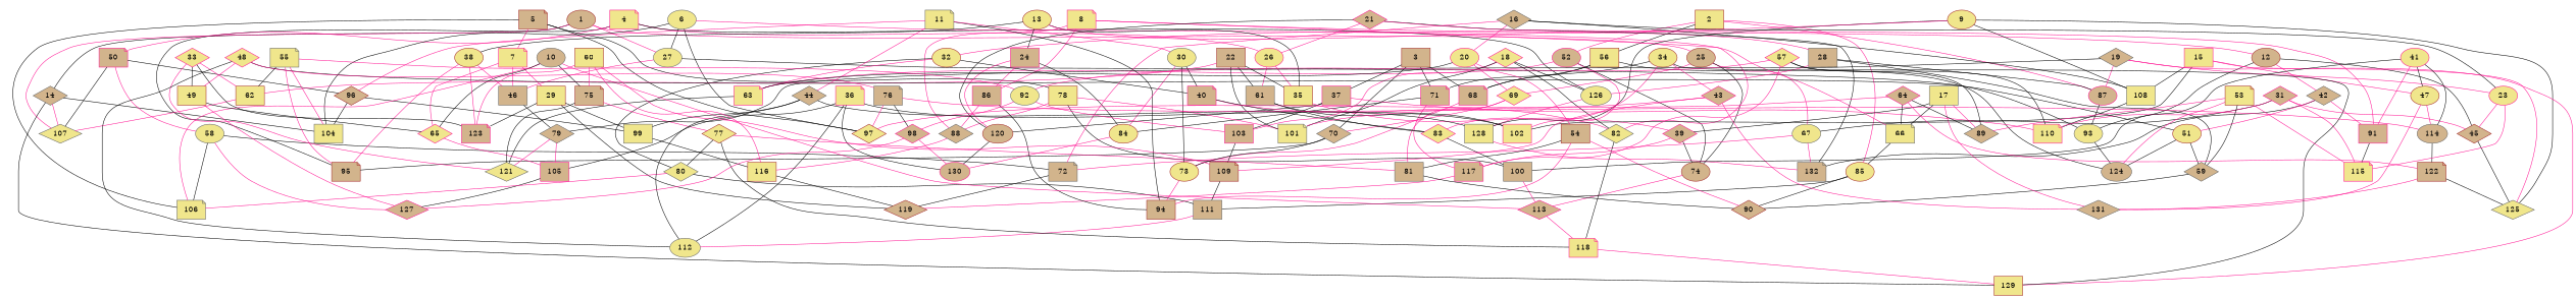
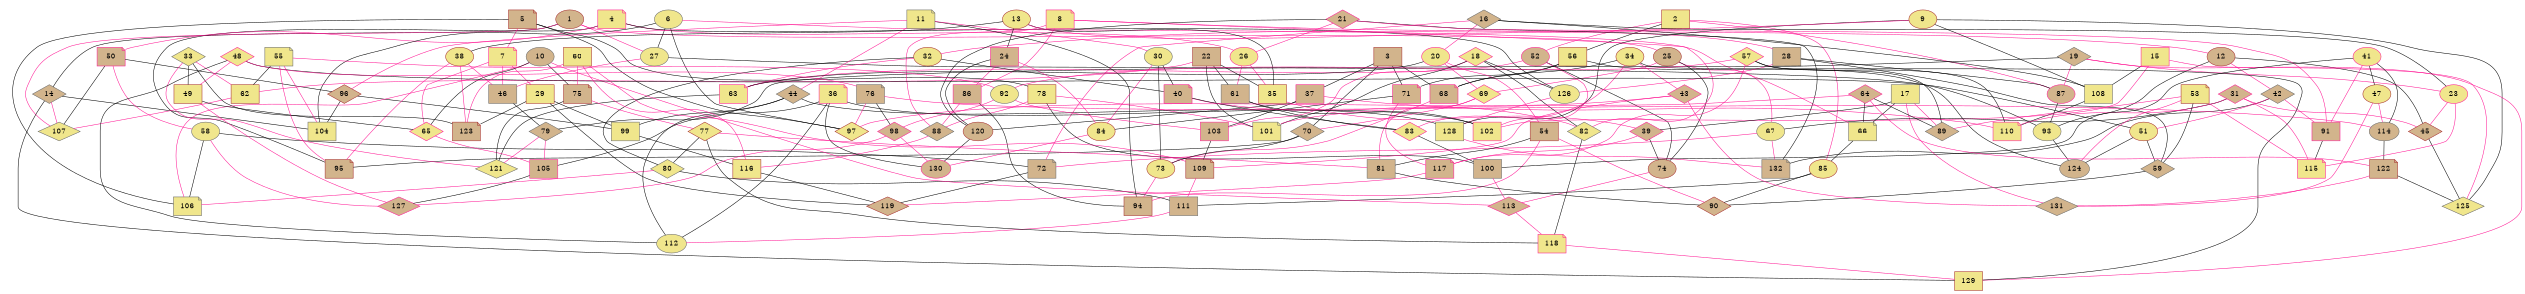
  graph {
    node [color=gray40 fillcolor=khaki shape=diamond style=filled]
    edge [color=deeppink]
    1 [color=brown fillcolor=tan shape=ellipse]
    14 [fillcolor=tan]
    25 [color=brown fillcolor=tan shape=ellipse]
    27 [shape=ellipse]
    107
    104 [shape=box]
    129 [color=brown shape=box]
    69 [color=deeppink]
    67 [shape=ellipse]
    74 [color=brown fillcolor=tan shape=ellipse]
    46 [fillcolor=tan shape=box]
    93 [shape=ellipse]
    2 [color=brown shape=box]
    52 [color=deeppink fillcolor=tan shape=ellipse]
    56 [color=brown shape=box]
    85 [color=brown shape=ellipse]
    87 [color=deeppink fillcolor=tan shape=ellipse]
    102 [color=deeppink shape=box]
    63 [color=deeppink shape=note]
    68 [color=deeppink fillcolor=tan shape=note]
    71 [color=deeppink fillcolor=tan shape=note]
    124 [fillcolor=tan shape=ellipse]
    90 [color=brown fillcolor=tan]
    111 [fillcolor=tan shape=box]
    3 [color=brown fillcolor=tan shape=box]
    37 [color=deeppink fillcolor=tan shape=box]
    70 [fillcolor=tan]
    103 [color=deeppink fillcolor=tan shape=box]
    120 [color=brown fillcolor=tan shape=ellipse]
    110 [color=deeppink shape=note]
    73 [color=brown shape=ellipse]
    95 [color=brown fillcolor=tan shape=note]
    84 [color=brown shape=ellipse]
    117 [color=deeppink fillcolor=tan shape=note]
    4 [color=deeppink shape=note]
    26 [color=deeppink shape=ellipse]
    50 [color=deeppink fillcolor=tan shape=note]
    126 [shape=ellipse]
    35 [color=brown shape=box]
    61 [fillcolor=tan shape=box]
    96 [color=brown fillcolor=tan]
    58 [shape=ellipse]
    128 [shape=box]
    5 [color=brown fillcolor=tan shape=note]
    7 [color=deeppink shape=note]
    78 [color=brown shape=box]
    97 [color=brown]
    106 [shape=note]
    29 [color=brown shape=box]
    65 [color=deeppink]
    88 [fillcolor=tan]
    101 [shape=note]
    100 [fillcolor=tan shape=box]
    6 [shape=ellipse]
    66 [shape=note]
    99 [shape=box]
    119 [color=brown fillcolor=tan]
-   123 [color=deeppink fillcolor=tan shape=note]
+   123 [color=brown fillcolor=tan shape=note]
    79 [fillcolor=tan]
    105 [color=deeppink fillcolor=tan shape=box]
    8 [color=deeppink shape=note]
    12 [color=brown fillcolor=tan shape=ellipse]
    82
    86 [color=deeppink fillcolor=tan shape=box]
    42 [fillcolor=tan]
    45 [color=brown fillcolor=tan]
    118 [color=deeppink shape=note]
    94 [color=brown fillcolor=tan shape=box]
    116 [color=brown shape=box]
    9 [color=brown shape=ellipse]
    32 [color=brown shape=ellipse]
    108 [shape=box]
    125
    40 [color=deeppink fillcolor=tan shape=note]
    80
    132 [fillcolor=tan shape=note]
    10 [fillcolor=tan shape=ellipse]
    75 [color=brown fillcolor=tan shape=note]
    113 [color=deeppink fillcolor=tan]
    121
    77 [color=brown]
    11 [shape=note]
    30 [shape=ellipse]
    44 [fillcolor=tan]
    112 [shape=ellipse]
    91 [color=deeppink fillcolor=tan shape=box]
    51 [color=brown shape=ellipse]
    13 [color=brown shape=ellipse]
    24 [color=deeppink fillcolor=tan shape=box]
    28 [fillcolor=tan shape=box]
    38 [color=brown shape=ellipse]
    59 [fillcolor=tan]
    39 [color=deeppink fillcolor=tan]
    15 [color=deeppink shape=box]
    47 [color=brown shape=ellipse]
    131 [fillcolor=tan]
    114 [fillcolor=tan shape=ellipse]
    16 [fillcolor=tan]
    20 [color=deeppink shape=ellipse]
    23 [color=deeppink shape=ellipse]
    72 [fillcolor=tan shape=note]
    54 [color=brown fillcolor=tan shape=box]
    115 [color=deeppink shape=note]
    17 [shape=box]
    89 [fillcolor=tan]
    18 [color=deeppink]
    109 [color=brown fillcolor=tan shape=note]
    19 [fillcolor=tan]
    81 [fillcolor=tan shape=box]
    21 [color=deeppink fillcolor=tan]
    130 [color=deeppink fillcolor=tan shape=ellipse]
    22 [color=brown fillcolor=tan shape=box]
    62 [color=brown shape=box]
    83 [color=deeppink]
    31 [color=deeppink fillcolor=tan]
-   33 [color=deeppink]
+   33
    49 [color=brown shape=box]
    127 [color=deeppink fillcolor=tan]
    34 [color=brown shape=ellipse]
    43 [color=deeppink fillcolor=tan]
    36 [color=deeppink shape=note]
    41 [color=deeppink shape=ellipse]
    122 [color=brown fillcolor=tan shape=note]
    48 [color=deeppink]
    76 [fillcolor=tan shape=note]
    98 [color=deeppink fillcolor=tan]
    53 [color=brown shape=note]
    55 [shape=note]
    92 [shape=ellipse]
    57 [color=deeppink]
    60 [color=brown shape=box]
    64 [color=deeppink fillcolor=tan]
    1 -- 14 [color=black]
    1 -- 25
    1 -- 27
    1 -- 107
    14 -- 107
    14 -- 104 [color=black]
    14 -- 129 [color=black]
    25 -- 69
    25 -- 67
    25 -- 74 [color=black]
    27 -- 46
    27 -- 93 [color=black]
    69 -- 70
    69 -- 81
    67 -- 132
    67 -- 72
    74 -- 113
    46 -- 79 [color=black]
    93 -- 124 [color=black]
    2 -- 52
    2 -- 56 [color=black]
    2 -- 85
    2 -- 87
    52 -- 74 [color=black]
    52 -- 102
    52 -- 63
    56 -- 68 [color=black]
    56 -- 71 [color=black]
    56 -- 124 [color=black]
    85 -- 90 [color=black]
    85 -- 111 [color=black]
    87 -- 93 [color=black]
    63 -- 121 [color=black]
    68 -- 73
    71 -- 84 [color=black]
    71 -- 117
    111 -- 112
    3 -- 68 [color=black]
    3 -- 71 [color=black]
    3 -- 37 [color=black]
    3 -- 70 [color=black]
    37 -- 103 [color=black]
    37 -- 120 [color=black]
    37 -- 110
    70 -- 73 [color=black]
    70 -- 95 [color=black]
    103 -- 109 [color=black]
    120 -- 130 [color=black]
    73 -- 94
    84 -- 130
    117 -- 119
    4 -- 95 [color=black]
    4 -- 26
    4 -- 50
    4 -- 126 [color=black]
    26 -- 35
    26 -- 61
    50 -- 107 [color=black]
    50 -- 96 [color=black]
    50 -- 58
    126 -- 128
    35 -- 39
    61 -- 102 [color=black]
    61 -- 83 [color=black]
    96 -- 104 [color=black]
    96 -- 99 [color=black]
    58 -- 106 [color=black]
    58 -- 72 [color=black]
    58 -- 127
    128 -- 132
    5 -- 7
    5 -- 78 [color=black]
    5 -- 97 [color=black]
    5 -- 106 [color=black]
    7 -- 46
    7 -- 29
    7 -- 65
    78 -- 88
    78 -- 101
    78 -- 100 [color=black]
    29 -- 99 [color=black]
    29 -- 119 [color=black]
    29 -- 123 [color=black]
    65 -- 105
    88 -- 116
    100 -- 113
    6 -- 27 [color=black]
    6 -- 104 [color=black]
    6 -- 97 [color=black]
    6 -- 66
    66 -- 85 [color=black]
    99 -- 116 [color=black]
    79 -- 105
    79 -- 121
    105 -- 127 [color=black]
    8 -- 88
    8 -- 12
    8 -- 82
    8 -- 86
    12 -- 93 [color=black]
    12 -- 42
    12 -- 45 [color=black]
    82 -- 118 [color=black]
    86 -- 88
    86 -- 94 [color=black]
    42 -- 132 [color=black]
    42 -- 91
    42 -- 51
    45 -- 125 [color=black]
    118 -- 129
    116 -- 119 [color=black]
    9 -- 128 [color=black]
    9 -- 32
    9 -- 108 [color=black]
    9 -- 125 [color=black]
    32 -- 63
    32 -- 40 [color=black]
    32 -- 80 [color=black]
    108 -- 110 [color=black]
    40 -- 82
    40 -- 83 [color=black]
    80 -- 111 [color=black]
    80 -- 106
    10 -- 106
    10 -- 65 [color=black]
    10 -- 75 [color=black]
    10 -- 113
    75 -- 121 [color=black]
    75 -- 77
    113 -- 118
    77 -- 118 [color=black]
    77 -- 80 [color=black]
    77 -- 81
    11 -- 96
    11 -- 94 [color=black]
    11 -- 30
    11 -- 44
    30 -- 73 [color=black]
    30 -- 84
    30 -- 40 [color=black]
    44 -- 128 [color=black]
    44 -- 99 [color=black]
    44 -- 112 [color=black]
    91 -- 115 [color=black]
    51 -- 124 [color=black]
    51 -- 59 [color=black]
    13 -- 35 [color=black]
    13 -- 24 [color=black]
    13 -- 28
    13 -- 38 [color=black]
-   24 -- 120
-   24 -- 84 [color=black]
+   24 -- 120 [color=black]
+   24 -- 84
    24 -- 86
    28 -- 87 [color=black]
    28 -- 126
    28 -- 59 [color=black]
    38 -- 46
    38 -- 95
    38 -- 123
    59 -- 90 [color=black]
    39 -- 74 [color=black]
    39 -- 117
-   15 -- 102 [color=black]
+   15 -- 102
    15 -- 108 [color=black]
    15 -- 125
-   15 -- 47
    47 -- 131
    47 -- 114
    114 -- 122 [color=black]
    16 -- 108 [color=black]
    16 -- 20
    16 -- 23 [color=black]
    16 -- 72
    20 -- 69
    20 -- 63 [color=black]
    20 -- 54
    23 -- 45
    23 -- 115
    72 -- 119 [color=black]
    54 -- 90
    54 -- 94
    54 -- 81 [color=black]
    17 -- 66 [color=black]
    17 -- 39 [color=black]
    17 -- 131
    17 -- 89
    18 -- 103
    18 -- 126 [color=black]
    18 -- 101 [color=black]
    18 -- 82 [color=black]
-   109 -- 111 [color=black]
+   109 -- 111
    19 -- 129
    19 -- 87
    19 -- 79 [color=black]
    19 -- 23
    81 -- 90 [color=black]
    21 -- 120 [color=black]
    21 -- 26
    21 -- 132 [color=black]
    21 -- 91
    22 -- 35 [color=black]
    22 -- 61 [color=black]
    22 -- 101 [color=black]
    22 -- 62
    62 -- 107
    83 -- 100 [color=black]
    31 -- 67 [color=black]
    31 -- 110
    31 -- 45
    31 -- 115
    33 -- 123 [color=black]
    33 -- 121
    33 -- 62
    33 -- 49 [color=black]
    49 -- 65 [color=black]
    49 -- 127
    34 -- 129 [color=black]
    34 -- 68 [color=black]
    34 -- 83
    34 -- 43
    43 -- 97
    43 -- 131
    43 -- 109
    36 -- 102 [color=black]
    36 -- 105 [color=black]
    36 -- 112 [color=black]
    36 -- 130 [color=black]
    41 -- 100 [color=black]
    41 -- 91
    41 -- 47 [color=black]
    41 -- 114 [color=black]
    122 -- 125 [color=black]
    122 -- 131
    48 -- 112 [color=black]
    48 -- 51 [color=black]
    48 -- 49
    48 -- 76
    76 -- 97
    76 -- 114
    76 -- 98 [color=black]
    98 -- 130
    98 -- 127
    53 -- 124
    53 -- 59 [color=black]
    53 -- 115
    53 -- 89
    55 -- 104
    55 -- 95
    55 -- 62 [color=black]
    55 -- 92
    92 -- 103
    92 -- 98
    57 -- 110 [color=black]
    57 -- 117
    57 -- 89 [color=black]
    57 -- 92
    60 -- 123
    60 -- 116
    60 -- 75
    60 -- 109
    64 -- 101
    64 -- 66 [color=black]
    64 -- 89 [color=black]
    64 -- 122
  }
